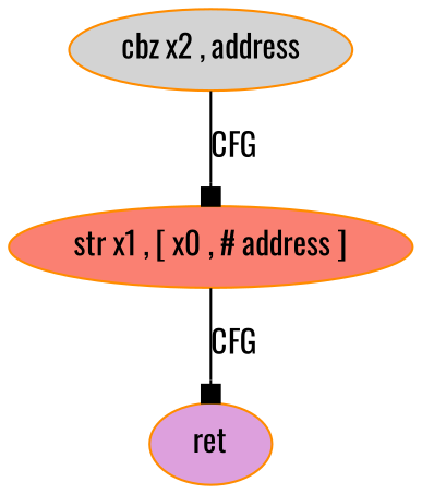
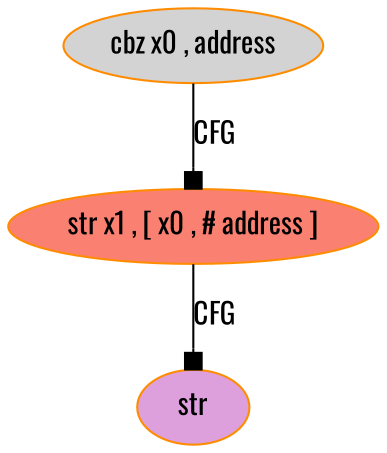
  digraph {
    fontname=Oswald
    node [color=darkorange fontname=Oswald style=filled]
    edge [arrowhead=box fontname=Oswald]
-   n1 [fillcolor=lightgrey label="cbz x2 , address"]
+   n1 [fillcolor=lightgrey label="cbz x0 , address"]
    n2 [fillcolor=salmon label="str x1 , [ x0 , # address ]"]
-   n3 [fillcolor=plum label=ret]
+   n3 [fillcolor=plum label=str]
    n1 -> n2 [label=CFG]
    n2 -> n3 [label=CFG]
  }
